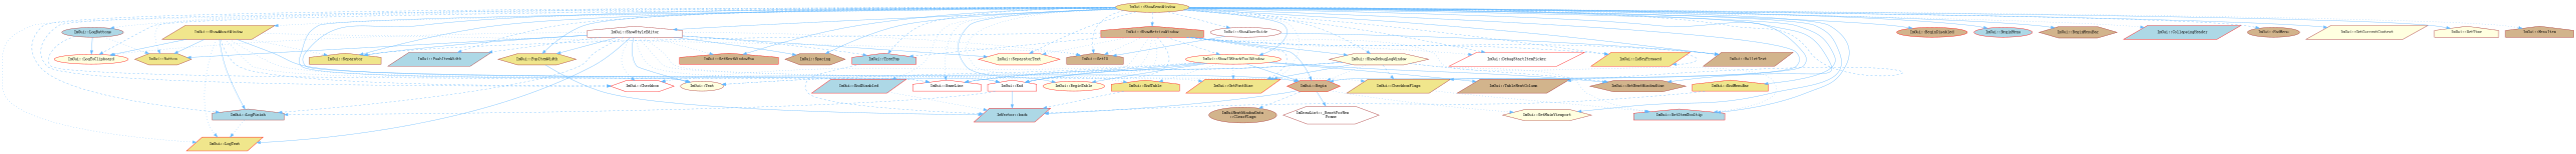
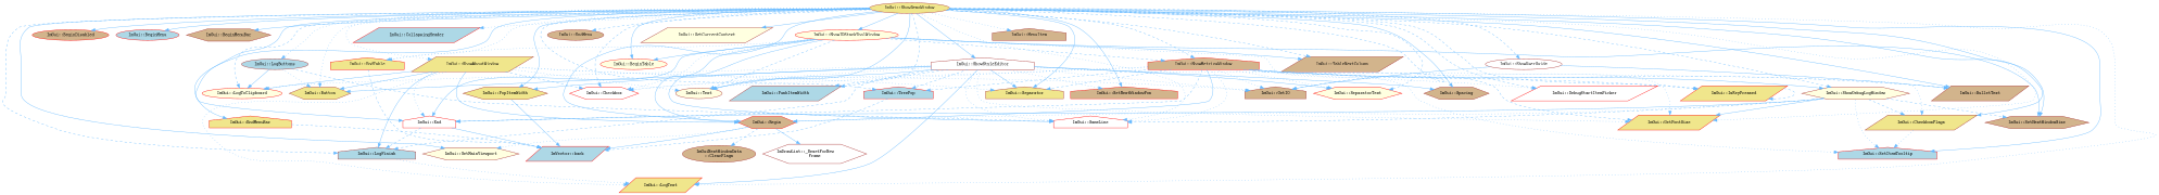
  digraph {
    fontname="Courier Prime"
    rankdir=TB
    node [color=brown fillcolor=tan fontname="Courier Prime" fontsize=10 shape=house style=filled]
    edge [color=steelblue1 fontname="Courier Prime" fontsize=10 labelfontname=Helvetica labelfontsize=10 style=solid]
    n1 [fillcolor=khaki fontcolor=black height=0.2 label="ImGui::ShowDemoWindow" shape=ellipse width=0.4]
    n2 [color=red height=0.2 label="ImGui::Begin" shape=hexagon width=0.4]
    n3 [fillcolor=lightyellow height=0.2 label="ImGui::GetMainViewport" shape=hexagon width=0.4]
    n4 [color=red height=0.2 label="ImGui::BeginDisabled" shape=ellipse width=0.4]
    n5 [color=red fillcolor=lightblue height=0.2 label="ImGui::BeginMenu" shape=ellipse width=0.4]
    n6 [height=0.2 label="ImGui::BeginMenuBar" shape=hexagon width=0.4]
    n7 [color=red fillcolor=lightyellow height=0.2 label="ImGui::BeginTable" shape=ellipse width=0.4]
    n8 [height=0.2 label="ImGui::BulletText" shape=parallelogram width=0.4]
    n9 [fillcolor=khaki height=0.2 label="ImGui::Button" shape=hexagon width=0.4]
    n10 [color=red fillcolor=white height=0.2 label="ImGui::Checkbox" shape=hexagon width=0.4]
    n11 [fillcolor=khaki height=0.2 label="ImGui::CheckboxFlags" shape=parallelogram width=0.4]
    n12 [color=red fillcolor=lightblue height=0.2 label="ImGui::CollapsingHeader" shape=parallelogram width=0.4]
    n13 [color=red fillcolor=white height=0.2 label="ImGui::DebugStartItemPicker" shape=parallelogram width=0.4]
    n14 [color=red fillcolor=white height=0.2 label="ImGui::End" width=0.4]
    n15 [fillcolor=lightblue height=0.2 label="ImGui::LogFinish" width=0.4]
    n16 [color=red fillcolor=khaki height=0.2 label="ImGui::LogText" shape=parallelogram width=0.4]
-   n17 [color=red fillcolor=lightblue height=0.2 label="ImGui::EndDisabled" shape=parallelogram width=0.4]
    n18 [height=0.2 label="ImGui::EndMenu" shape=ellipse width=0.4]
    n19 [color=red fillcolor=khaki height=0.2 label="ImGui::EndMenuBar" width=0.4]
    n20 [color=red fillcolor=khaki height=0.2 label="ImGui::EndTable" width=0.4]
    n21 [fillcolor=lightyellow height=0.2 label="ImGui::GetCurrentContext" shape=parallelogram width=0.4]
    n22 [color=red fillcolor=khaki height=0.2 label="ImGui::GetFontSize" shape=parallelogram width=0.4]
    n23 [height=0.2 label="ImGui::GetIO" width=0.4]
-   n24 [fillcolor=lightyellow height=0.2 label="ImGui::GetTime" width=0.4]
    n25 [color=red fillcolor=khaki height=0.2 label="ImGui::IsKeyPressed" shape=parallelogram width=0.4]
    n26 [fillcolor=lightblue height=0.2 label="ImGui::LogButtons" shape=ellipse width=0.4]
    n27 [color=red fillcolor=lightyellow height=0.2 label="ImGui::LogToClipboard" shape=ellipse width=0.4]
    n28 [color=red fillcolor=white height=0.2 label="ImGui::SameLine" width=0.4]
    n29 [height=0.2 label="ImGui::MenuItem" width=0.4]
    n30 [fillcolor=khaki height=0.2 label="ImGui::PopItemWidth" shape=hexagon width=0.4]
    n31 [fillcolor=lightblue height=0.2 label="ImGui::PushItemWidth" shape=parallelogram width=0.4]
    n32 [fillcolor=khaki height=0.2 label="ImGui::Separator" width=0.4]
    n33 [color=red fillcolor=lightyellow height=0.2 label="ImGui::SeparatorText" shape=hexagon width=0.4]
    n34 [color=red fillcolor=lightblue height=0.2 label="ImGui::SetItemTooltip" width=0.4]
    n35 [color=red height=0.2 label="ImGui::SetNextWindowPos" width=0.4]
    n36 [height=0.2 label="ImGui::SetNextWindowSize" shape=hexagon width=0.4]
    n37 [fillcolor=khaki height=0.2 label="ImGui::ShowAboutWindow" shape=parallelogram width=0.4]
    n38 [fillcolor=lightyellow height=0.2 label="ImGui::Text" shape=ellipse width=0.4]
    n39 [fillcolor=lightyellow height=0.2 label="ImGui::ShowDebugLogWindow" shape=hexagon width=0.4]
    n40 [color=red fillcolor=lightyellow height=0.2 label="ImGui::ShowIDStackToolWindow" shape=ellipse width=0.4]
    n41 [height=0.2 label="ImGui::TableNextColumn" shape=parallelogram width=0.4]
    n42 [color=red height=0.2 label="ImGui::ShowMetricsWindow" width=0.4]
    n43 [color=red fillcolor=lightblue height=0.2 label="ImGui::TreePop" width=0.4]
    n44 [fillcolor=white height=0.2 label="ImGui::ShowStyleEditor" width=0.4]
    n45 [height=0.2 label="ImGui::Spacing" shape=hexagon width=0.4]
    n46 [fillcolor=white height=0.2 label="ImGui::ShowUserGuide" shape=ellipse width=0.4]
    n47 [fillcolor=white height=0.2 label="ImDrawList::_ResetForNew\lFrame" shape=hexagon width=0.4]
    n48 [color=red fillcolor=lightblue height=0.2 label="ImVector::back" shape=parallelogram width=0.4]
    n49 [height=0.2 label="ImGuiNextWindowData\l::ClearFlags" shape=ellipse width=0.4]
    n1 -> n2
    n1 -> n3
    n1 -> n4
    n1 -> n5
    n1 -> n6
    n1 -> n7
    n1 -> n8
    n1 -> n9 [style=dotted]
    n1 -> n10 [style=dashed]
    n1 -> n11
    n1 -> n12 [style=dotted]
    n1 -> n13 [style=dashed]
    n1 -> n14
    n1 -> n15 [style=dashed]
    n1 -> n16 [style=dotted]
-   n1 -> n17 [style=dotted]
    n1 -> n18 [style=dashed]
    n1 -> n19
    n1 -> n20 [style=dotted]
    n1 -> n21
    n1 -> n22 [style=dotted]
    n1 -> n23 [style=dashed]
-   n1 -> n24
    n1 -> n25 [style=dashed]
    n1 -> n26 [style=dotted]
    n1 -> n27 [style=dashed]
    n1 -> n28 [style=dotted]
    n1 -> n29 [style=dotted]
    n1 -> n30
    n1 -> n31 [style=dashed]
    n1 -> n32
    n1 -> n33 [style=dashed]
    n1 -> n34
    n1 -> n35
    n1 -> n36
    n1 -> n37 [style=dotted]
    n1 -> n38
    n1 -> n39 [style=dashed]
    n1 -> n40
    n1 -> n41 [style=dashed]
    n1 -> n42 [style=dashed]
    n1 -> n43 [style=dashed]
    n1 -> n44
    n1 -> n45
    n1 -> n46 [style=dashed]
    n2 -> n3 [style=dotted]
    n2 -> n47
    n2 -> n48
    n2 -> n49 [style=dashed]
    n11 -> n34 [style=dotted]
    n14 -> n15 [style=dashed]
    n14 -> n48
    n15 -> n16 [style=dotted]
-   n17 -> n48 [style=dotted]
    n19 -> n48 [style=dashed]
    n20 -> n48 [style=dashed]
    n25 -> n25 [style=dashed]
    n26 -> n9 [style=dotted]
    n26 -> n27
    n26 -> n28 [style=dashed]
    n30 -> n48
    n37 -> n2
    n37 -> n9
    n37 -> n10 [style=dashed]
    n37 -> n14 [style=dotted]
    n37 -> n15
    n37 -> n16 [style=dotted]
    n37 -> n23 [style=dotted]
    n37 -> n27
    n37 -> n32 [style=dotted]
    n37 -> n38 [style=dotted]
    n39 -> n2 [style=dotted]
    n39 -> n11 [style=dashed]
    n39 -> n14
    n39 -> n22
    n39 -> n28 [style=dashed]
    n39 -> n34 [style=dotted]
    n39 -> n36 [style=dashed]
    n40 -> n2
    n40 -> n7
    n40 -> n10 [style=dotted]
    n40 -> n14
    n40 -> n20 [style=dotted]
    n40 -> n22 [style=dotted]
    n40 -> n28
    n40 -> n36
    n40 -> n38 [style=dashed]
    n40 -> n41
    n42 -> n2
    n42 -> n8 [style=dashed]
    n42 -> n10 [style=dotted]
    n42 -> n13 [style=dotted]
    n42 -> n14 [style=dashed]
    n42 -> n22 [style=dashed]
    n42 -> n23 [style=dotted]
    n42 -> n25 [style=dashed]
    n42 -> n28 [style=dotted]
    n42 -> n32 [style=dashed]
    n42 -> n33 [style=dotted]
    n42 -> n34 [style=dotted]
    n42 -> n38 [style=dotted]
    n42 -> n39
-   n42 -> n40 [style=dashed]
+   n40 -> n42 [style=dashed]
    n42 -> n43 [style=dashed]
    n43 -> n48 [style=dashed]
    n44 -> n9
    n44 -> n10 [style=dotted]
    n44 -> n11 [style=dotted]
    n44 -> n15 [style=dashed]
    n44 -> n16
    n44 -> n22 [style=dotted]
    n44 -> n23 [style=dotted]
    n44 -> n27 [style=dotted]
    n44 -> n28 [style=dotted]
    n44 -> n30
    n44 -> n31 [style=dashed]
    n44 -> n32
    n44 -> n33
    n44 -> n35 [style=dotted]
    n44 -> n38
    n44 -> n43 [style=dashed]
    n44 -> n45
    n46 -> n8
    n46 -> n23
  }
